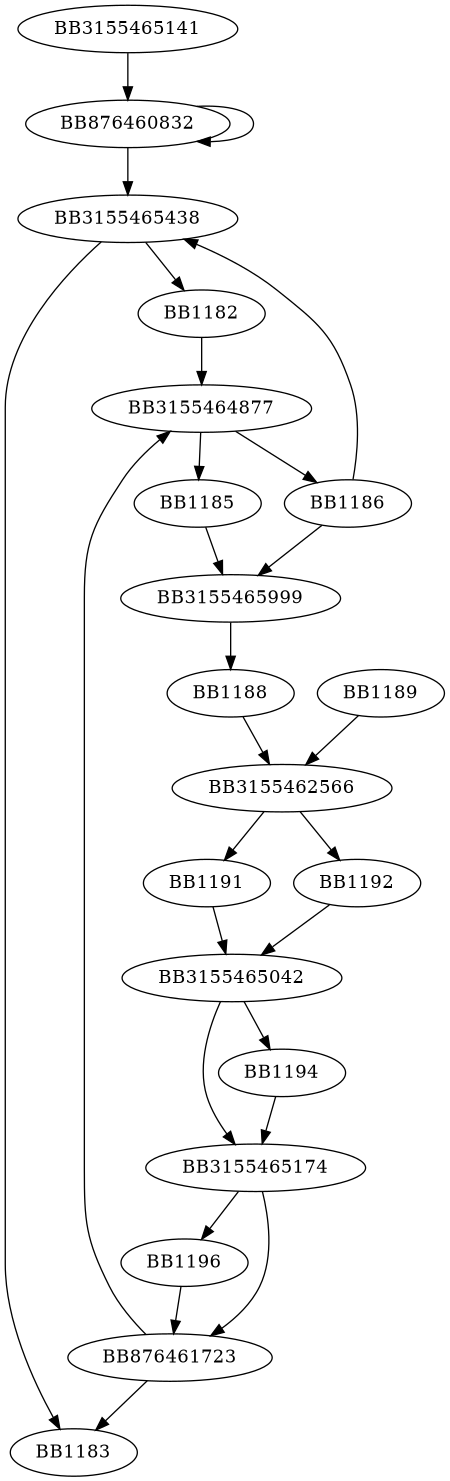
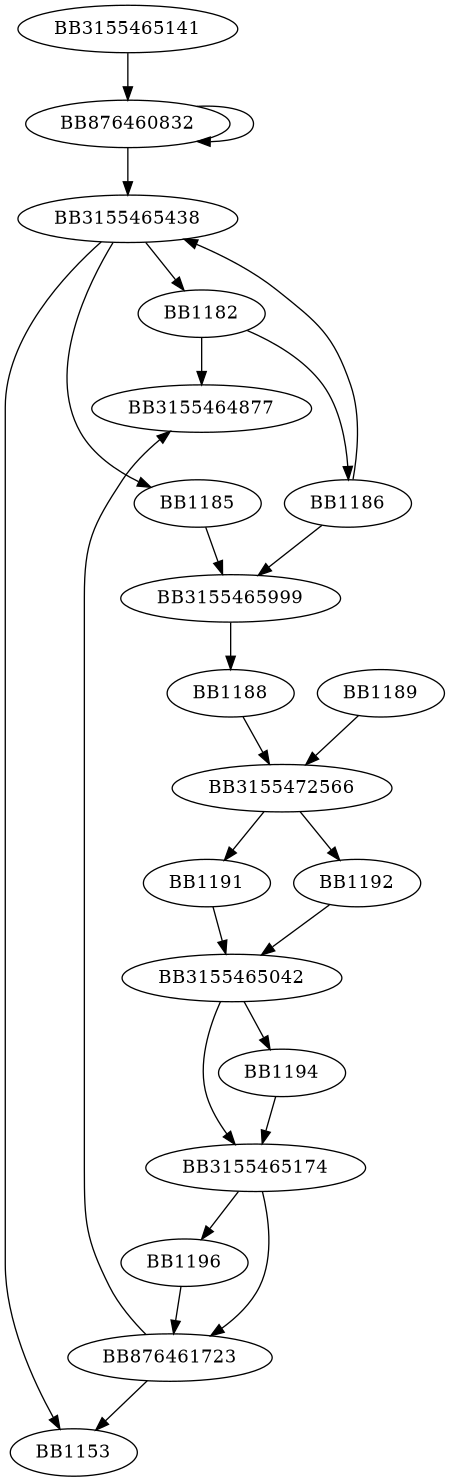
  digraph {
    BB3155465141
    BB876460832
    BB3155465438
    BB1182
-   BB1183
+   BB1183 [label=BB1153]
    BB3155464877
    BB1185
    BB1186
    BB3155465999
    BB1188
-   BB3155472566 [label=BB3155462566]
+   BB3155472566
    BB1189
    BB1191
    BB1192
    BB3155465042
    BB1194
    BB3155465174
    BB1196
    BB876461723
    BB3155465141 -> BB876460832
    BB876460832 -> BB876460832
    BB876460832 -> BB3155465438
    BB3155465438 -> BB1182
    BB3155465438 -> BB1183
    BB1182 -> BB3155464877
-   BB3155464877 -> BB1185
-   BB3155464877 -> BB1186
+   BB3155465438 -> BB1185
+   BB1182 -> BB1186
    BB1185 -> BB3155465999
    BB1186 -> BB3155465438
    BB1186 -> BB3155465999
    BB3155465999 -> BB1188
    BB1188 -> BB3155472566
    BB3155472566 -> BB1191
    BB3155472566 -> BB1192
    BB1189 -> BB3155472566
    BB1191 -> BB3155465042
    BB1192 -> BB3155465042
    BB3155465042 -> BB1194
    BB3155465042 -> BB3155465174
    BB1194 -> BB3155465174
    BB3155465174 -> BB1196
    BB3155465174 -> BB876461723
    BB1196 -> BB876461723
    BB876461723 -> BB1183
    BB876461723 -> BB3155464877
  }
